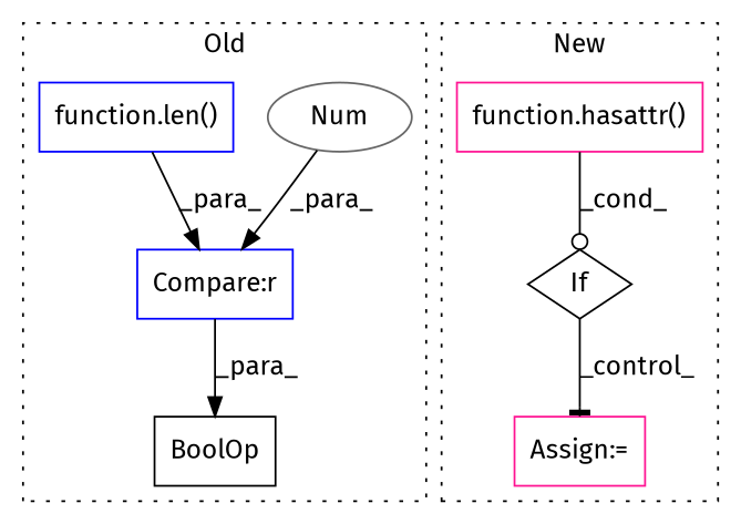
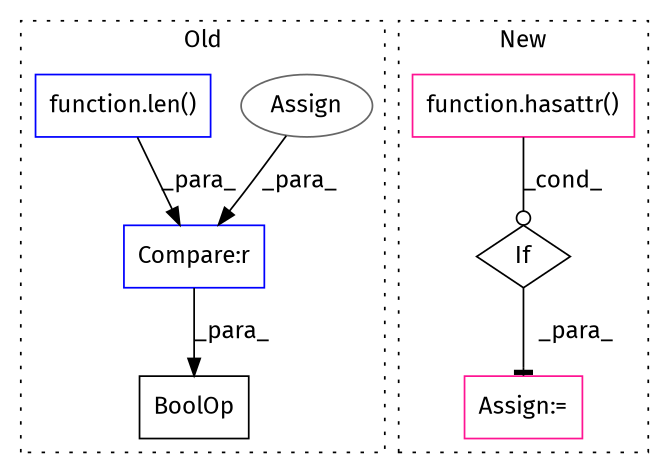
  digraph {
    fontname="Fira Sans"
    node [a=75 color=black fontname="Fira Sans" l=3 shape=box]
    edge [arrowhead=normal fontname="Fira Sans"]
    n1 [a=72 l=75 label=BoolOp s=2164]
    n2 [a=40 color=blue l=36 label="Compare:r" s=2203]
-   n3 [a=76 color=gray40 l=1 label=Num s=2238 shape=ellipse]
+   n3 [a=76 color=gray40 l=1 label=Assign s=2238 shape=ellipse]
    n4 [color=blue l="4,1" label="function.len()" s="2203,2234"]
    n5 [color=deeppink l="8,1" label="function.hasattr()" s="845,870"]
    n6 [a=68 color=deeppink label="Assign:=" s=1011]
    n7 [a=96 label=If s=842 shape=diamond]
    subgraph cluster_1 {
      label=Old
      style=dotted
      n1
      n2
      n3
      n4
    }
    subgraph cluster_2 {
      label=New
      style=dotted
      n5
      n6
      n7
    }
    n2 -> n1 [label=_para_]
    n3 -> n2 [label=_para_]
    n4 -> n2 [label=_para_]
    n5 -> n7 [arrowhead=odot label=_cond_]
-   n7 -> n6 [arrowhead=tee label=_control_]
+   n7 -> n6 [arrowhead=tee label=_para_]
  }
